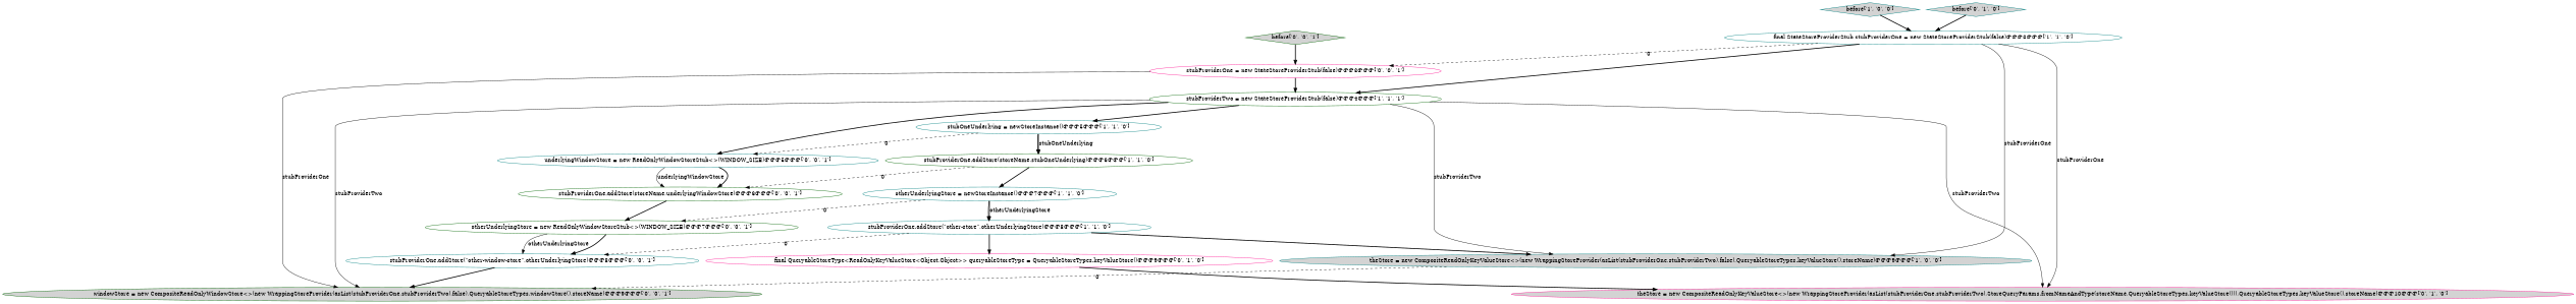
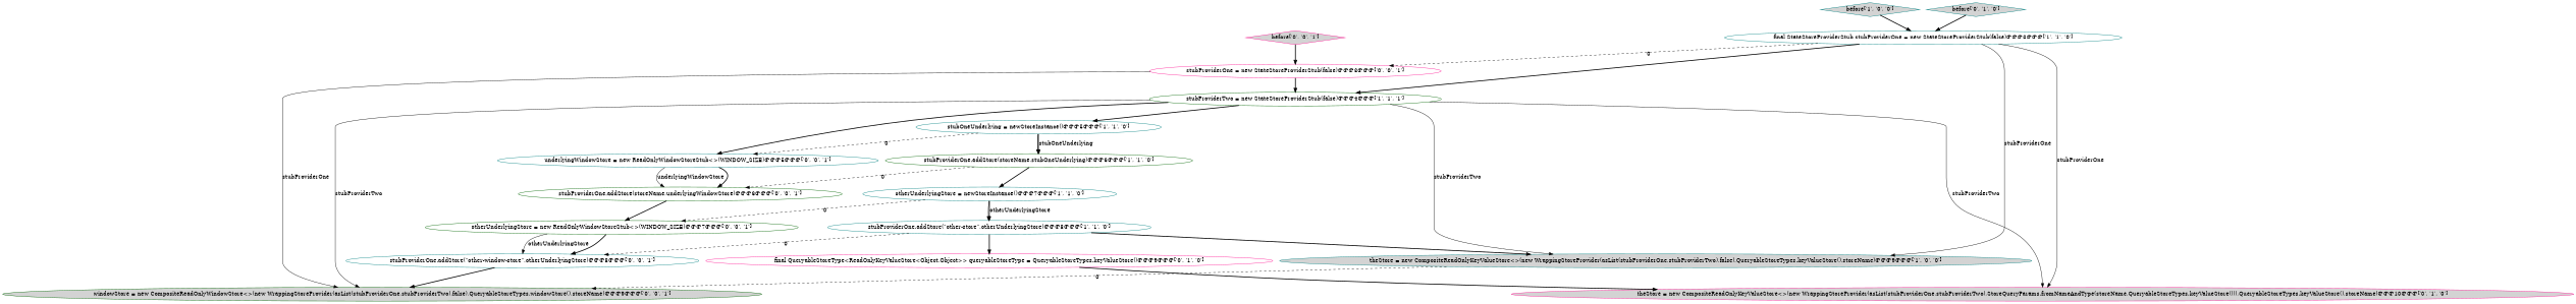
  digraph {
    node [color=teal fillcolor=white shape=ellipse style=filled]
    edge [style=bold]
    n1 [color=deeppink label="stubProviderOne = new StateStoreProviderStub(false)@@@3@@@['0', '0', '1']"]
    n2 [color=darkgreen fillcolor=lightgray label="windowStore = new CompositeReadOnlyWindowStore<>(new WrappingStoreProvider(asList(stubProviderOne,stubProviderTwo),false),QueryableStoreTypes.windowStore(),storeName)@@@9@@@['0', '0', '1']"]
    n3 [color=darkgreen label="stubProviderTwo = new StateStoreProviderStub(false)@@@4@@@['1', '1', '1']"]
    n4 [label="underlyingWindowStore = new ReadOnlyWindowStoreStub<>(WINDOW_SIZE)@@@5@@@['0', '0', '1']"]
    n5 [color=deeppink fillcolor=lightgray label="theStore = new CompositeReadOnlyKeyValueStore<>(new WrappingStoreProvider(asList(stubProviderOne,stubProviderTwo),StoreQueryParams.fromNameAndType(storeName,QueryableStoreTypes.keyValueStore())),QueryableStoreTypes.keyValueStore(),storeName)@@@10@@@['0', '1', '0']"]
    n6 [label="stubOneUnderlying = newStoreInstance()@@@5@@@['1', '1', '0']"]
    n7 [fillcolor=lightgray label="theStore = new CompositeReadOnlyKeyValueStore<>(new WrappingStoreProvider(asList(stubProviderOne,stubProviderTwo),false),QueryableStoreTypes.keyValueStore(),storeName)@@@9@@@['1', '0', '0']"]
    n8 [fillcolor=lightgray label="before['1', '0', '0']" shape=diamond]
    n9 [label="final StateStoreProviderStub stubProviderOne = new StateStoreProviderStub(false)@@@3@@@['1', '1', '0']"]
    n10 [label="stubProviderOne.addStore(\"other-window-store\",otherUnderlyingStore)@@@8@@@['0', '0', '1']"]
    n11 [fillcolor=lightgray label="before['0', '1', '0']" shape=diamond]
    n12 [color=darkgreen label="stubProviderOne.addStore(storeName,underlyingWindowStore)@@@6@@@['0', '0', '1']"]
    n13 [color=darkgreen label="otherUnderlyingStore = new ReadOnlyWindowStoreStub<>(WINDOW_SIZE)@@@7@@@['0', '0', '1']"]
    n14 [color=deeppink label="final QueryableStoreType<ReadOnlyKeyValueStore<Object,Object>> queryableStoreType = QueryableStoreTypes.keyValueStore()@@@9@@@['0', '1', '0']"]
    n15 [color=darkgreen label="stubProviderOne.addStore(storeName,stubOneUnderlying)@@@6@@@['1', '1', '0']"]
    n16 [label="otherUnderlyingStore = newStoreInstance()@@@7@@@['1', '1', '0']"]
    n17 [label="stubProviderOne.addStore(\"other-store\",otherUnderlyingStore)@@@8@@@['1', '1', '0']"]
-   n18 [color=darkgreen fillcolor=lightgray label="before['0', '0', '1']" shape=diamond]
+   n18 [color=deeppink fillcolor=lightgray label="before['0', '0', '1']" shape=diamond]
    n1 -> n2 [label=stubProviderOne style=solid]
    n1 -> n3
    n3 -> n2 [label=stubProviderTwo style=solid]
    n3 -> n4
    n3 -> n5 [label=stubProviderTwo style=solid]
    n3 -> n6
    n3 -> n7 [label=stubProviderTwo style=solid]
    n4 -> n12
    n4 -> n12 [label=underlyingWindowStore style=solid]
    n6 -> n4 [label=0 style=dashed]
    n6 -> n15
    n6 -> n15 [label=stubOneUnderlying style=solid]
    n7 -> n2 [label=0 style=dashed]
    n8 -> n9
    n9 -> n1 [label=0 style=dashed]
    n9 -> n3
    n9 -> n5 [label=stubProviderOne style=solid]
    n9 -> n7 [label=stubProviderOne style=solid]
    n10 -> n2
    n11 -> n9
    n12 -> n13
    n13 -> n10
    n13 -> n10 [label=otherUnderlyingStore style=solid]
    n14 -> n5
    n15 -> n12 [label=0 style=dashed]
    n15 -> n16
    n16 -> n13 [label=0 style=dashed]
    n16 -> n17
    n16 -> n17 [label=otherUnderlyingStore style=solid]
    n17 -> n7
    n17 -> n10 [label=0 style=dashed]
    n17 -> n14
    n18 -> n1
  }
